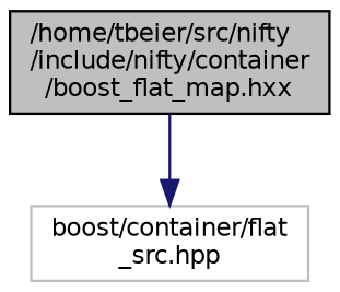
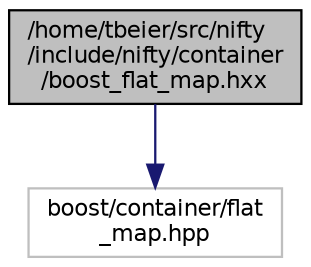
  digraph {
    node [fontname=Helvetica fontsize=10 shape=record style=filled]
    n1 [color=black fillcolor=grey75 fontcolor=black height=0.2 label="/home/tbeier/src/nifty\l/include/nifty/container\l/boost_flat_map.hxx" width=0.4]
-   n2 [color=grey75 fillcolor=white height=0.2 label="boost/container/flat\l_src.hpp" width=0.4]
+   n2 [color=grey75 fillcolor=white height=0.2 label="boost/container/flat\l_map.hpp" width=0.4]
    n1 -> n2 [color=midnightblue fontname=Helvetica fontsize=10 labelfontname=Helvetica labelfontsize=10 style=solid]
  }
